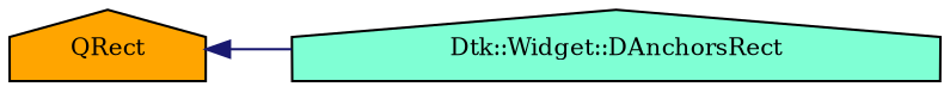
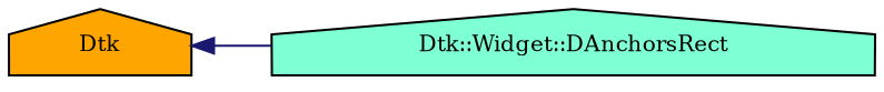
  digraph {
    rankdir=LR
    fontname="DejaVu Serif"
    node [color=black fontname="DejaVu Serif" fontsize=10 shape=house style=filled]
    n1 [fillcolor=aquamarine fontcolor=black height=0.2 label="Dtk::Widget::DAnchorsRect" width=0.4]
-   n2 [fillcolor=orange height=0.2 label=QRect width=0.4]
+   n2 [fillcolor=orange height=0.2 label=Dtk width=0.4]
    n2 -> n1 [color=midnightblue dir=back fontname="DejaVu Serif" fontsize=10 labelfontname=Helvetica labelfontsize=10 style=solid]
  }
